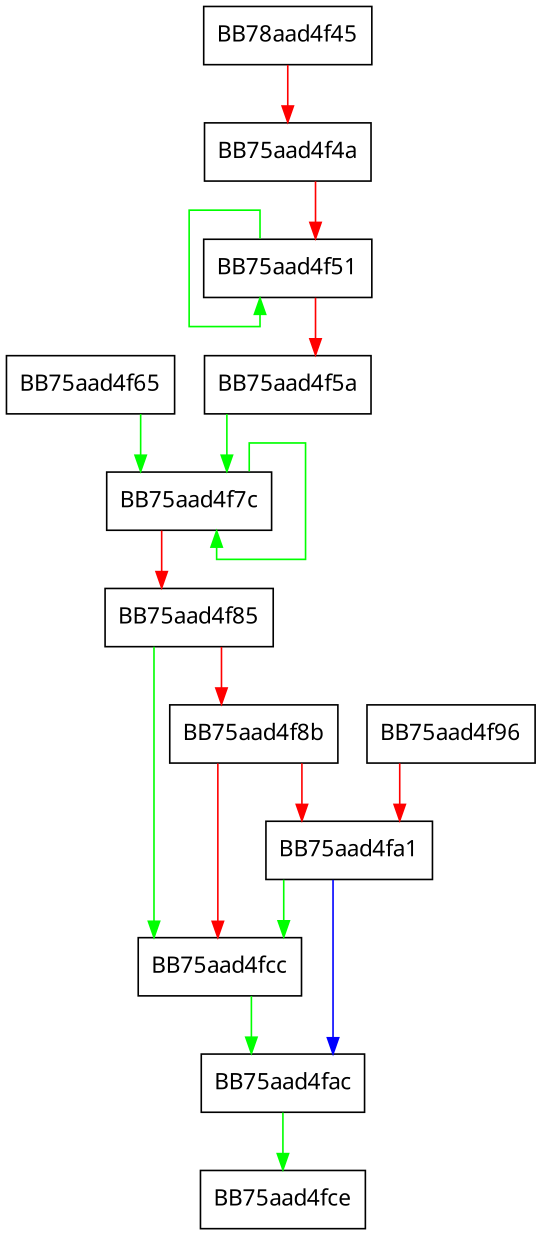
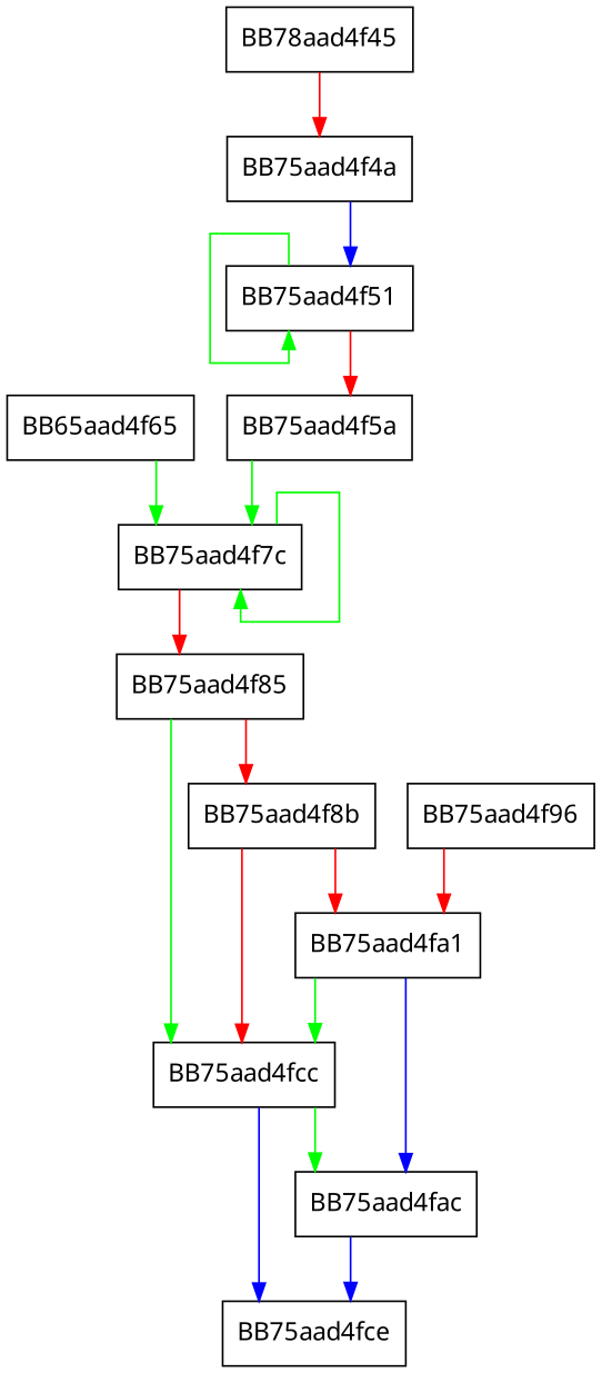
  digraph {
    fontname="Noto Sans"
    splines=ortho
    node [fontname="Noto Sans" shape=box]
    edge [color=green fontname="Noto Sans"]
    BB75aad4f4a
    BB75aad4f51
    n3 [label=BB78aad4f45]
    BB75aad4f5a
    BB75aad4f7c
    BB75aad4f85
-   BB75aad4f65
+   BB75aad4f65 [label=BB65aad4f65]
    BB75aad4fcc
    BB75aad4f8b
    BB75aad4fce
    BB75aad4fac
    BB75aad4fa1
    BB75aad4f96
-   BB75aad4f4a -> BB75aad4f51 [color=red]
+   BB75aad4f4a -> BB75aad4f51 [color=blue]
    BB75aad4f51 -> BB75aad4f51
    BB75aad4f51 -> BB75aad4f5a [color=red]
    n3 -> BB75aad4f4a [color=red]
    BB75aad4f5a -> BB75aad4f7c
    BB75aad4f7c -> BB75aad4f7c
    BB75aad4f7c -> BB75aad4f85 [color=red]
    BB75aad4f85 -> BB75aad4fcc
    BB75aad4f85 -> BB75aad4f8b [color=red]
    BB75aad4f65 -> BB75aad4f7c
+   BB75aad4fcc -> BB75aad4fce [color=blue]
    BB75aad4fcc -> BB75aad4fac
    BB75aad4f8b -> BB75aad4fcc [color=red]
    BB75aad4f8b -> BB75aad4fa1 [color=red]
-   BB75aad4fac -> BB75aad4fce
+   BB75aad4fac -> BB75aad4fce [color=blue]
    BB75aad4fa1 -> BB75aad4fcc
    BB75aad4fa1 -> BB75aad4fac [color=blue]
    BB75aad4f96 -> BB75aad4fa1 [color=red]
  }
